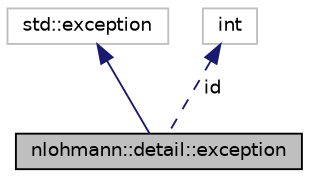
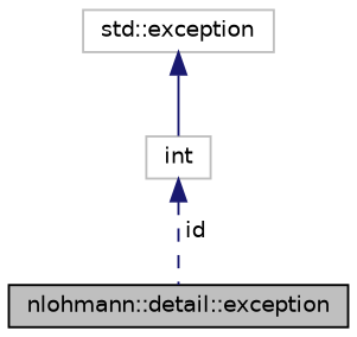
  digraph {
    node [color=grey75 fillcolor=white fontname=Helvetica fontsize=10 shape=record style=filled]
    edge [color=midnightblue dir=back fontname=Helvetica fontsize=10 labelfontname=Helvetica labelfontsize=10]
    n1 [color=black fillcolor=grey75 fontcolor=black height=0.2 label="nlohmann::detail::exception" width=0.4]
    n2 [height=0.2 label="std::exception" width=0.4]
    n3 [height=0.2 label=int width=0.4]
-   n2 -> n1 [style=solid]
+   n2 -> n3 [style=solid]
    n3 -> n1 [label=" id" style=dashed]
  }
